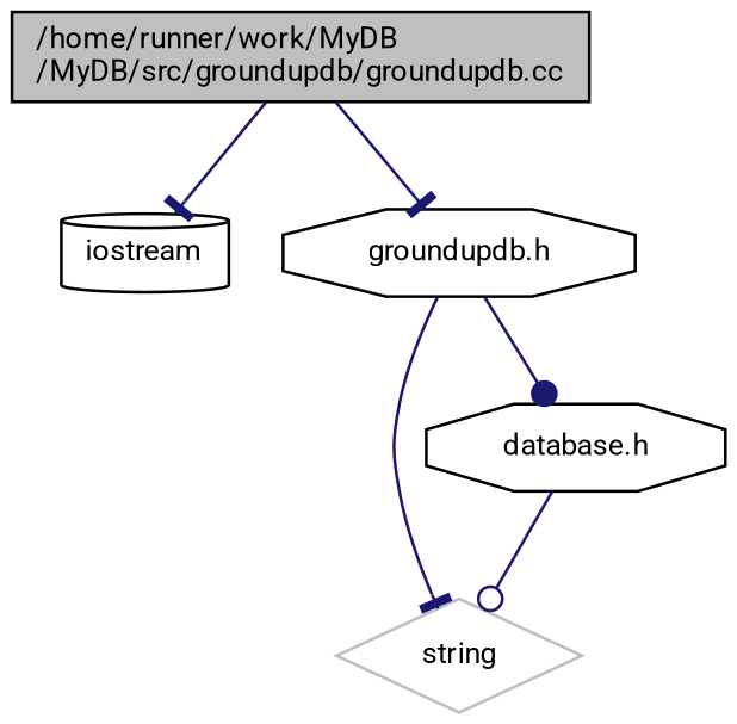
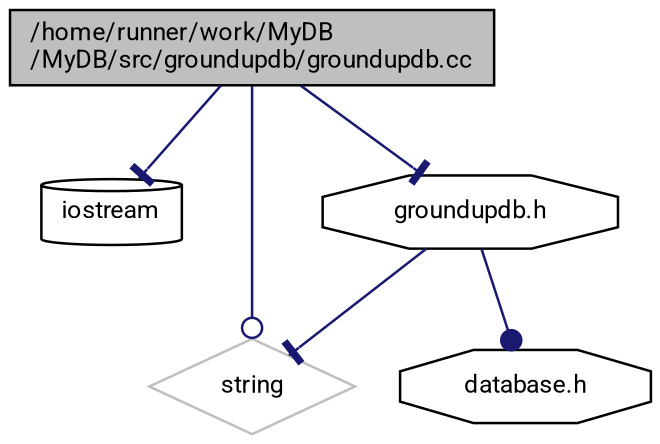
  digraph {
    fontname=Roboto
    node [color=black fillcolor=white fontname=Roboto fontsize=10 shape=octagon style=filled]
    edge [arrowhead=tee color=midnightblue fontname=Roboto fontsize=10 labelfontname=Helvetica labelfontsize=10 style=solid]
    n1 [fillcolor=grey75 fontcolor=black height=0.2 label="/home/runner/work/MyDB\l/MyDB/src/groundupdb/groundupdb.cc" shape=box width=0.4]
    n2 [height=0.2 label=iostream shape=cylinder width=0.4]
    n3 [height=0.2 label="groundupdb.h" width=0.4]
    n4 [color=grey75 height=0.2 label=string shape=diamond width=0.4]
    n5 [height=0.2 label="database.h" width=0.4]
    n1 -> n2
    n1 -> n3
    n3 -> n4
    n3 -> n5 [arrowhead=dot]
-   n5 -> n4 [arrowhead=odot]
+   n1 -> n4 [arrowhead=odot]
  }
